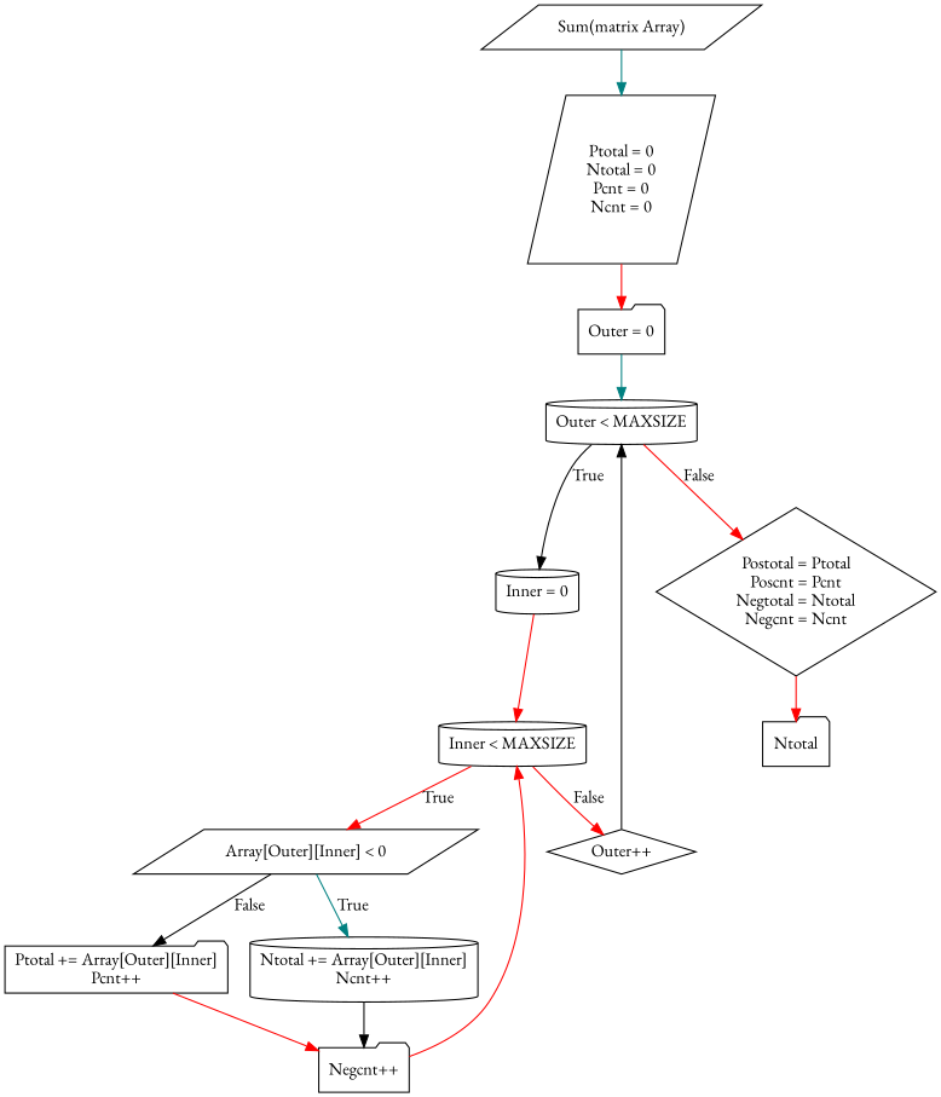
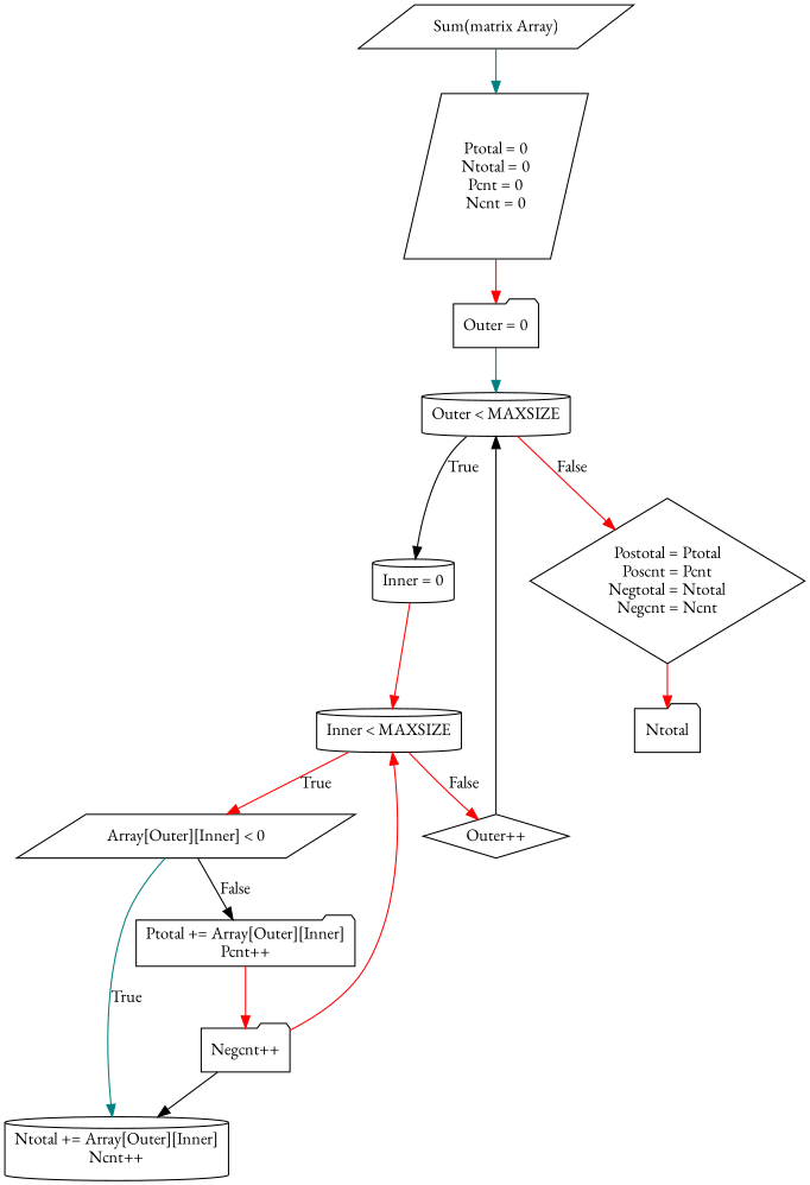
  digraph {
    fontname="EB Garamond"
    rankdir=TB
    node [fontname="EB Garamond" shape=folder]
    edge [color=red fontname="EB Garamond"]
    n1 [label="Sum(matrix Array)" shape=parallelogram]
    n2 [label="Ptotal = 0\nNtotal = 0\nPcnt = 0\nNcnt = 0" shape=parallelogram]
    n3 [label="Outer = 0"]
    n4 [label=Ntotal]
    n5 [label="Outer < MAXSIZE" shape=cylinder]
    n6 [label="Inner = 0" shape=cylinder]
    n7 [label="Postotal = Ptotal\nPoscnt = Pcnt\nNegtotal = Ntotal\nNegcnt = Ncnt" shape=diamond]
    n8 [label="Inner < MAXSIZE" shape=cylinder]
    n9 [label="Array[Outer][Inner] < 0" shape=parallelogram]
    n10 [label="Outer++" shape=diamond]
    n11 [label="Ptotal += Array[Outer][Inner]\nPcnt++"]
    n12 [label="Ntotal += Array[Outer][Inner]\nNcnt++" shape=cylinder]
    n13 [label="Negcnt++"]
    n1 -> n2 [color=teal]
    n2 -> n3
    n3 -> n5 [color=teal]
    n5 -> n6 [color=black label=True]
    n5 -> n7 [label=False]
    n6 -> n8
    n7 -> n4
    n8 -> n9 [label=True]
    n8 -> n10 [label=False]
    n9 -> n11 [color=black label=False]
    n9 -> n12 [color=teal label=True]
    n10 -> n5 [color=black]
    n11 -> n13
-   n12 -> n13 [color=black]
+   n13 -> n12 [color=black]
    n13 -> n8
  }
